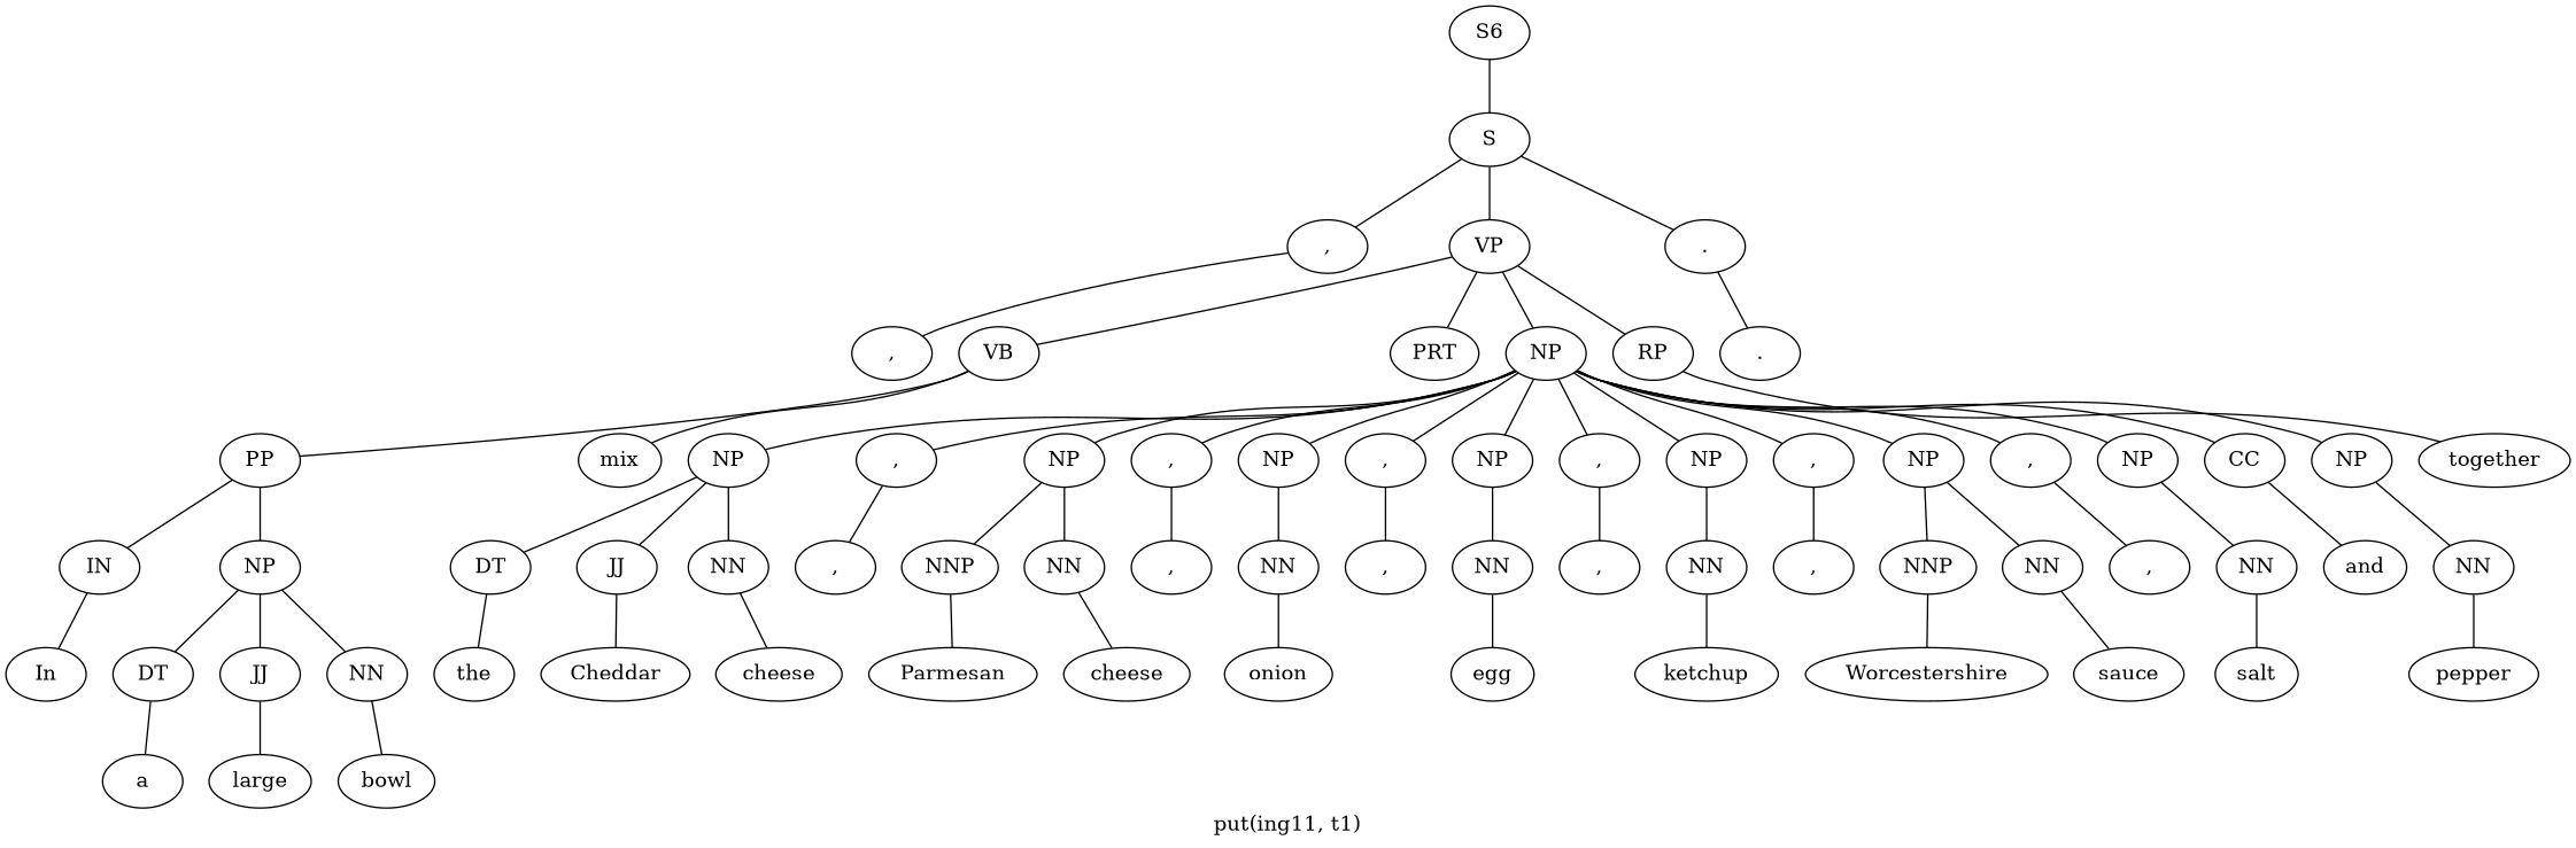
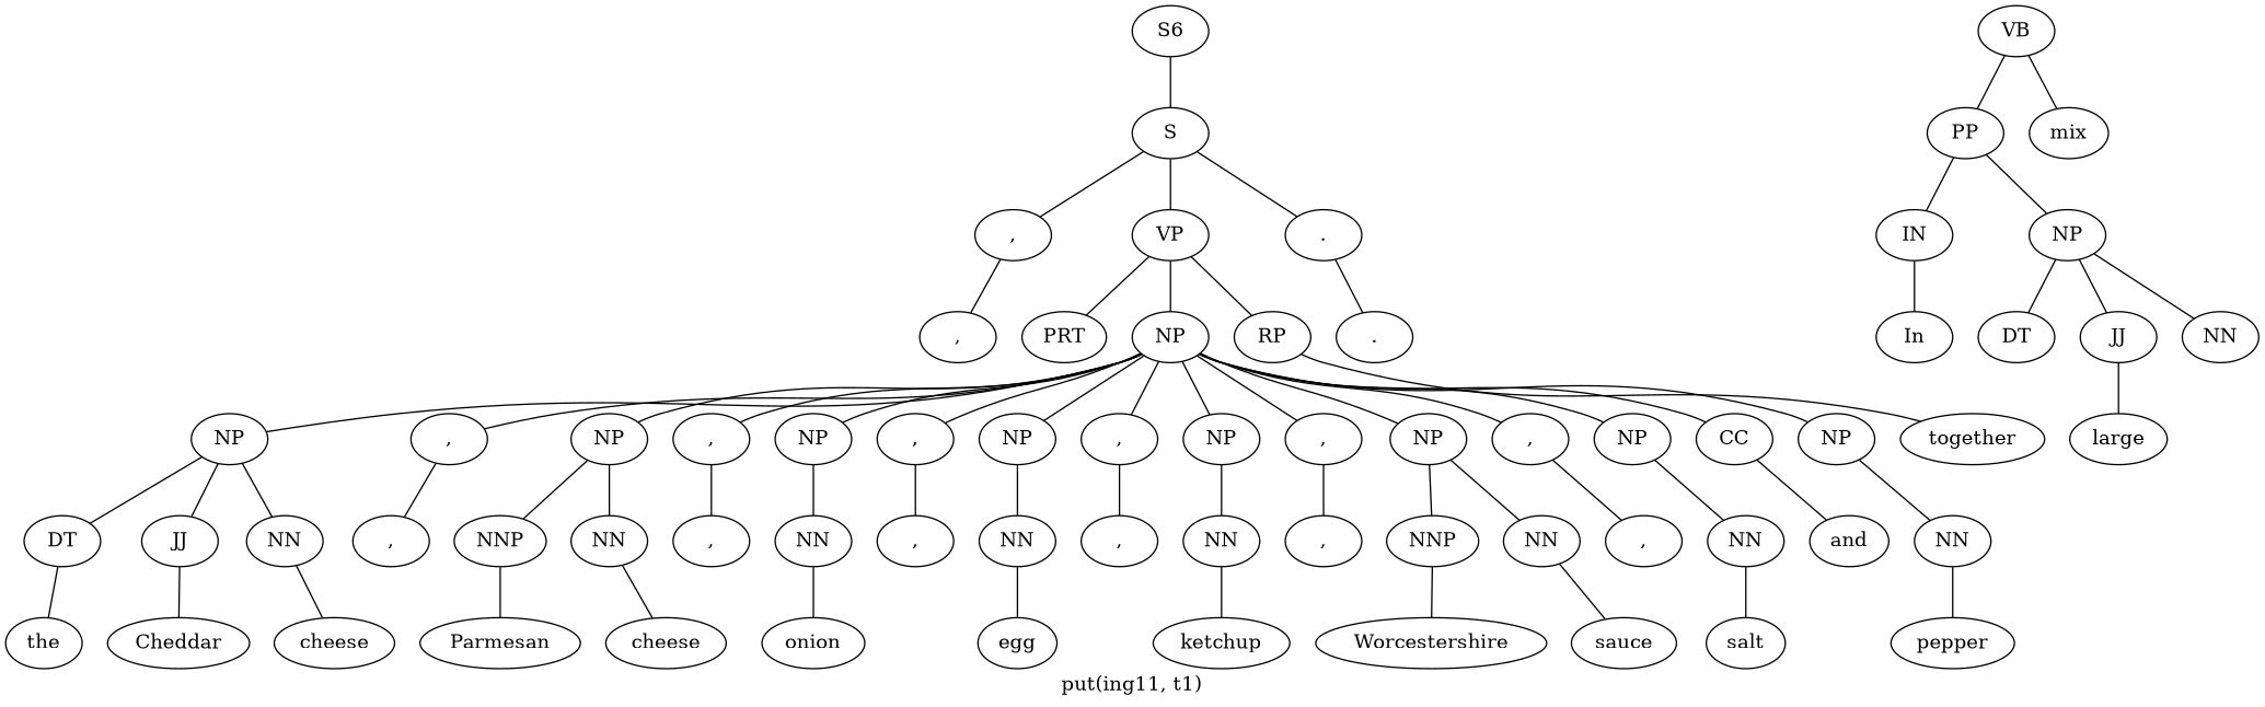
  graph {
    label="put(ing11, t1)"
    n1 [label=S6]
    n2 [label=S]
    n3 [label=","]
    n4 [label=VP]
    n5 [label="."]
    n6 [label=PP]
    n7 [label=IN]
    n8 [label=NP]
    n9 [label=","]
    n10 [label=VB]
    n11 [label=PRT]
    n12 [label=NP]
    n13 [label=RP]
    n14 [label="."]
    n15 [label=In]
    n16 [label=DT]
    n17 [label=JJ]
    n18 [label=NN]
-   n19 [label=a]
    n20 [label=large]
-   n21 [label=bowl]
    n22 [label=mix]
    n23 [label=NP]
    n24 [label=","]
    n25 [label=NP]
    n26 [label=","]
    n27 [label=NP]
    n28 [label=","]
    n29 [label=NP]
    n30 [label=","]
    n31 [label=NP]
    n32 [label=","]
    n33 [label=NP]
    n34 [label=","]
    n35 [label=NP]
    n36 [label=CC]
    n37 [label=NP]
    n38 [label=together]
    n39 [label=DT]
    n40 [label=JJ]
    n41 [label=NN]
    n42 [label=","]
    n43 [label=NNP]
    n44 [label=NN]
    n45 [label=","]
    n46 [label=NN]
    n47 [label=","]
    n48 [label=NN]
    n49 [label=","]
    n50 [label=NN]
    n51 [label=","]
    n52 [label=NNP]
    n53 [label=NN]
    n54 [label=","]
    n55 [label=NN]
    n56 [label=and]
    n57 [label=NN]
    n58 [label=the]
    n59 [label=Cheddar]
    n60 [label=cheese]
    n61 [label=Parmesan]
    n62 [label=cheese]
    n63 [label=onion]
    n64 [label=egg]
    n65 [label=ketchup]
    n66 [label=Worcestershire]
    n67 [label=sauce]
    n68 [label=salt]
    n69 [label=pepper]
    n1 -- n2
    n2 -- n3
    n2 -- n4
    n2 -- n5
    n3 -- n9
-   n4 -- n10
    n4 -- n11
    n4 -- n12
    n4 -- n13
    n5 -- n14
    n6 -- n7
    n6 -- n8
    n7 -- n15
    n8 -- n16
    n8 -- n17
    n8 -- n18
    n10 -- n6
    n10 -- n22
    n12 -- n23
    n12 -- n24
    n12 -- n25
    n12 -- n26
    n12 -- n27
    n12 -- n28
    n12 -- n29
    n12 -- n30
    n12 -- n31
    n12 -- n32
    n12 -- n33
    n12 -- n34
    n12 -- n35
    n12 -- n36
    n12 -- n37
    n13 -- n38
-   n16 -- n19
    n17 -- n20
-   n18 -- n21
    n23 -- n39
    n23 -- n40
    n23 -- n41
    n24 -- n42
    n25 -- n43
    n25 -- n44
    n26 -- n45
    n27 -- n46
    n28 -- n47
    n29 -- n48
    n30 -- n49
    n31 -- n50
    n32 -- n51
    n33 -- n52
    n33 -- n53
    n34 -- n54
    n35 -- n55
    n36 -- n56
    n37 -- n57
    n39 -- n58
    n40 -- n59
    n41 -- n60
    n43 -- n61
    n44 -- n62
    n46 -- n63
    n48 -- n64
    n50 -- n65
    n52 -- n66
    n53 -- n67
    n55 -- n68
    n57 -- n69
  }
